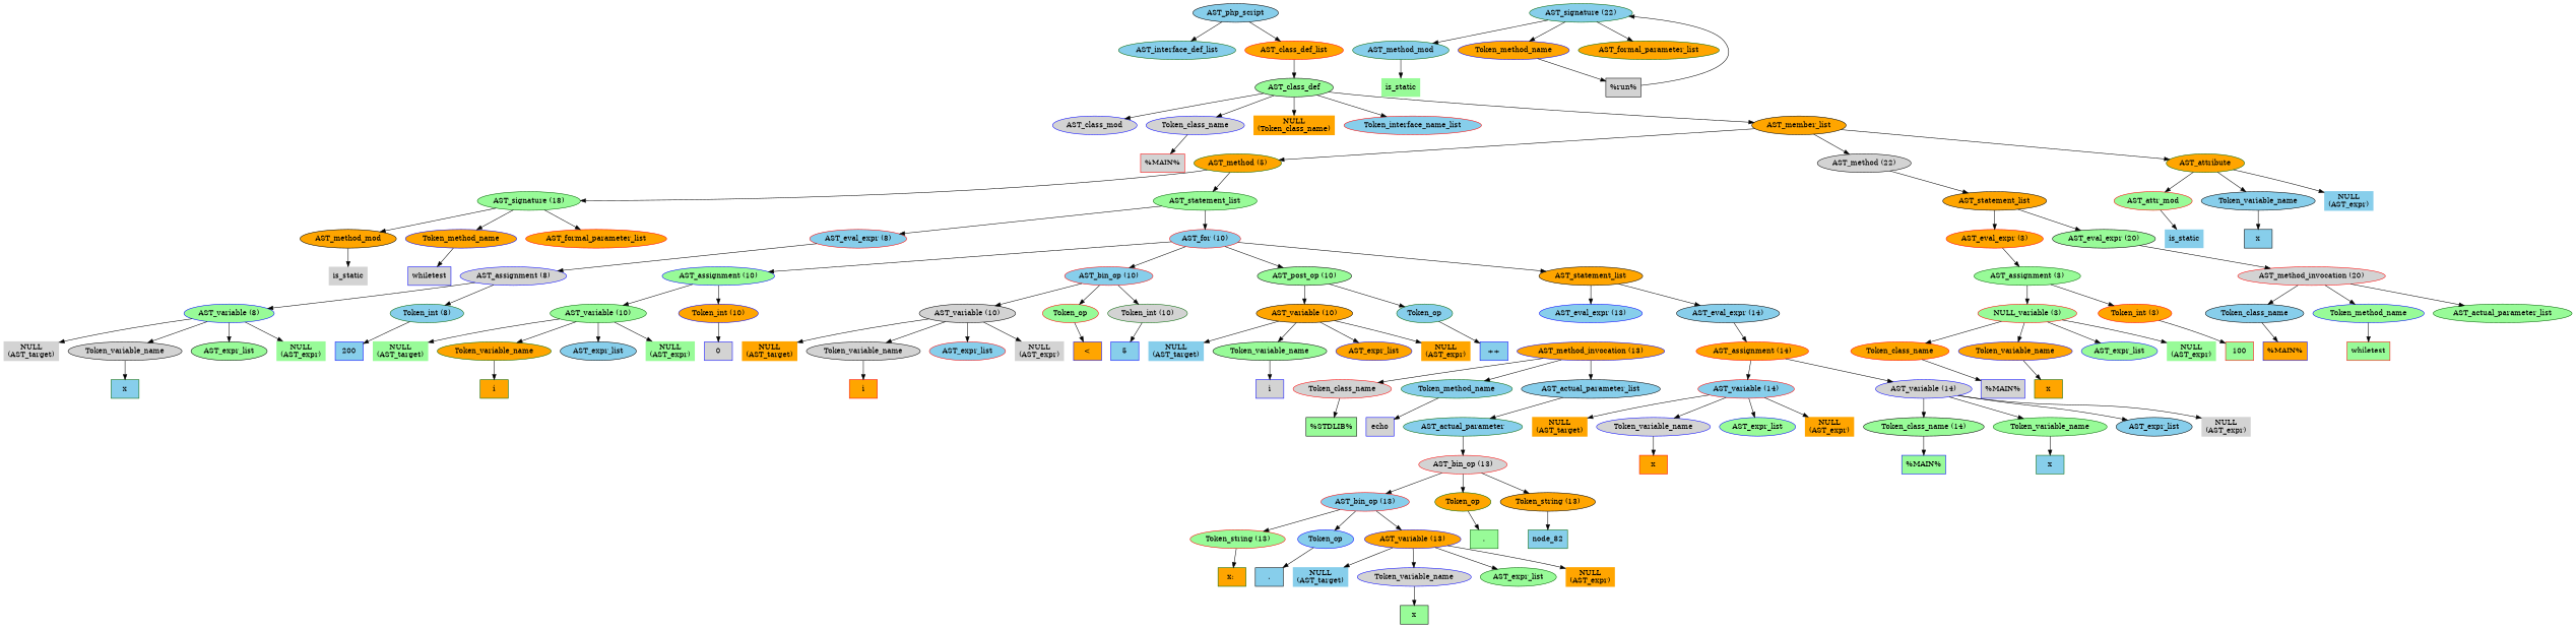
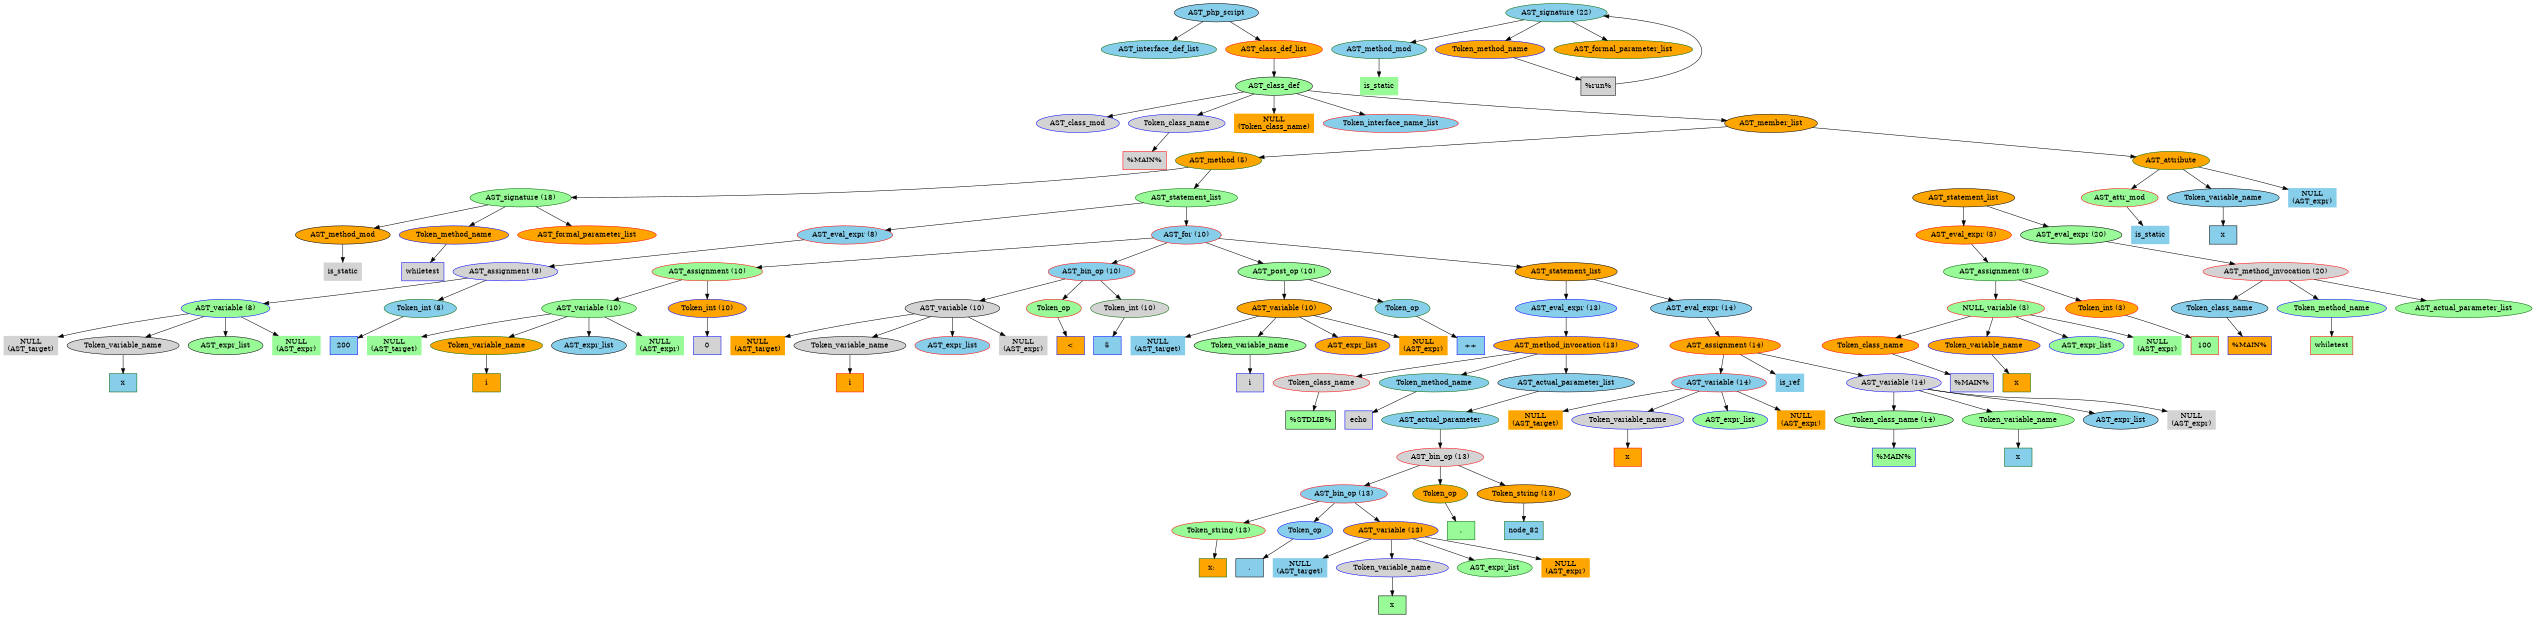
  digraph {
    node [color=blue fillcolor=orange style=filled]
    n1 [color=black fillcolor=skyblue label=AST_php_script]
    n2 [color=darkgreen fillcolor=skyblue label=AST_interface_def_list]
    n3 [color=red label=AST_class_def_list]
    n4 [color=black fillcolor=palegreen label=AST_class_def]
    n5 [fillcolor=lightgrey label=AST_class_mod]
    n6 [fillcolor=lightgrey label=Token_class_name]
    n7 [color=black label="NULL\n(Token_class_name)" shape=plaintext]
    n8 [color=red fillcolor=skyblue label=Token_interface_name_list]
    n9 [color=black label=AST_member_list]
    n10 [color=red fillcolor=lightgrey label="%MAIN%" shape=box]
    n11 [color=darkgreen label="AST_method (5)"]
-   n12 [color=black fillcolor=lightgrey label="AST_method (22)"]
    n13 [color=darkgreen label=AST_attribute]
    n14 [color=darkgreen fillcolor=palegreen label="AST_signature (18)"]
    n15 [color=darkgreen fillcolor=palegreen label=AST_statement_list]
    n16 [color=black label=AST_statement_list]
    n17 [color=red fillcolor=palegreen label=AST_attr_mod]
    n18 [color=black fillcolor=skyblue label=Token_variable_name]
    n19 [fillcolor=skyblue label="NULL\n(AST_expr)" shape=plaintext]
    n20 [color=black label=AST_method_mod]
    n21 [label=Token_method_name]
    n22 [color=red label=AST_formal_parameter_list]
    n23 [color=red fillcolor=skyblue label="AST_eval_expr (8)"]
    n24 [color=red fillcolor=skyblue label="AST_for (10)"]
    n25 [color=red fillcolor=lightgrey label=is_static shape=plaintext]
    n26 [fillcolor=lightgrey label=whiletest shape=box]
    n27 [fillcolor=lightgrey label="AST_assignment (8)"]
-   n28 [fillcolor=palegreen label="AST_assignment (10)"]
+   n28 [color=red fillcolor=palegreen label="AST_assignment (10)"]
    n29 [color=red fillcolor=skyblue label="AST_bin_op (10)"]
    n30 [color=black fillcolor=palegreen label="AST_post_op (10)"]
    n31 [color=black label=AST_statement_list]
    n32 [fillcolor=palegreen label="AST_variable (8)"]
    n33 [color=darkgreen fillcolor=skyblue label="Token_int (8)"]
    n34 [color=red fillcolor=lightgrey label="NULL\n(AST_target)" shape=plaintext]
    n35 [color=black fillcolor=lightgrey label=Token_variable_name]
    n36 [color=black fillcolor=palegreen label=AST_expr_list]
    n37 [color=red fillcolor=palegreen label="NULL\n(AST_expr)" shape=plaintext]
    n38 [fillcolor=skyblue label=200 shape=box]
    n39 [color=darkgreen fillcolor=skyblue label=x shape=box]
    n40 [color=darkgreen fillcolor=palegreen label="AST_variable (10)"]
    n41 [label="Token_int (10)"]
    n42 [color=black fillcolor=lightgrey label="AST_variable (10)"]
    n43 [color=red fillcolor=palegreen label=Token_op]
    n44 [color=darkgreen fillcolor=lightgrey label="Token_int (10)"]
    n45 [color=black label="AST_variable (10)"]
    n46 [color=darkgreen fillcolor=skyblue label=Token_op]
    n47 [fillcolor=skyblue label="AST_eval_expr (13)"]
    n48 [color=black fillcolor=skyblue label="AST_eval_expr (14)"]
    n49 [color=black fillcolor=palegreen label="NULL\n(AST_target)" shape=plaintext]
    n50 [color=darkgreen label=Token_variable_name]
    n51 [color=black fillcolor=skyblue label=AST_expr_list]
    n52 [color=red fillcolor=palegreen label="NULL\n(AST_expr)" shape=plaintext]
    n53 [fillcolor=lightgrey label=0 shape=box]
    n54 [color=darkgreen label=i shape=box]
    n55 [color=darkgreen label="NULL\n(AST_target)" shape=plaintext]
    n56 [color=black fillcolor=lightgrey label=Token_variable_name]
    n57 [color=red fillcolor=skyblue label=AST_expr_list]
    n58 [color=red fillcolor=lightgrey label="NULL\n(AST_expr)" shape=plaintext]
    n59 [label="<" shape=box]
    n60 [fillcolor=skyblue label=5 shape=box]
    n61 [color=red label=i shape=box]
    n62 [fillcolor=skyblue label="NULL\n(AST_target)" shape=plaintext]
    n63 [color=black fillcolor=palegreen label=Token_variable_name]
    n64 [label=AST_expr_list]
    n65 [color=red label="NULL\n(AST_expr)" shape=plaintext]
    n66 [fillcolor=skyblue label="++" shape=box]
    n67 [fillcolor=lightgrey label=i shape=box]
    n68 [label="AST_method_invocation (13)"]
    n69 [color=red label="AST_assignment (14)"]
    n70 [color=red fillcolor=lightgrey label=Token_class_name]
    n71 [color=darkgreen fillcolor=skyblue label=Token_method_name]
    n72 [color=black fillcolor=skyblue label=AST_actual_parameter_list]
    n73 [color=black fillcolor=palegreen label="%STDLIB%" shape=box]
    n74 [fillcolor=lightgrey label=echo shape=box]
    n75 [color=darkgreen fillcolor=skyblue label=AST_actual_parameter]
    n76 [color=red fillcolor=lightgrey label="AST_bin_op (13)"]
    n77 [color=red fillcolor=skyblue label="AST_bin_op (13)"]
    n78 [color=darkgreen label=Token_op]
    n79 [color=black label="Token_string (13)"]
    n80 [color=red fillcolor=palegreen label="Token_string (13)"]
    n81 [fillcolor=skyblue label=Token_op]
    n82 [label="AST_variable (13)"]
    n83 [color=darkgreen fillcolor=palegreen label="." shape=box]
    node_82 [color=darkgreen fillcolor=skyblue shape=box]
    n85 [color=darkgreen label="x: " shape=box]
    n86 [color=black fillcolor=skyblue label="." shape=box]
    n87 [color=black fillcolor=skyblue label="NULL\n(AST_target)" shape=plaintext]
    n88 [fillcolor=lightgrey label=Token_variable_name]
    n89 [color=darkgreen fillcolor=palegreen label=AST_expr_list]
    n90 [color=black label="NULL\n(AST_expr)" shape=plaintext]
    n91 [color=black fillcolor=palegreen label=x shape=box]
    n92 [color=red fillcolor=skyblue label="AST_variable (14)"]
+   n93 [fillcolor=skyblue label=is_ref shape=plaintext]
    n94 [fillcolor=lightgrey label="AST_variable (14)"]
    n95 [color=darkgreen label="NULL\n(AST_target)" shape=plaintext]
    n96 [fillcolor=lightgrey label=Token_variable_name]
    n97 [fillcolor=palegreen label=AST_expr_list]
    n98 [color=darkgreen label="NULL\n(AST_expr)" shape=plaintext]
    n99 [color=black fillcolor=palegreen label="Token_class_name (14)"]
    n100 [color=darkgreen fillcolor=palegreen label=Token_variable_name]
    n101 [color=black fillcolor=skyblue label=AST_expr_list]
    n102 [fillcolor=lightgrey label="NULL\n(AST_expr)" shape=plaintext]
    n103 [color=red label=x shape=box]
    n104 [fillcolor=palegreen label="%MAIN%" shape=box]
    n105 [color=darkgreen fillcolor=skyblue label=x shape=box]
    n106 [color=darkgreen fillcolor=skyblue label="AST_signature (22)"]
    n107 [color=darkgreen fillcolor=skyblue label=AST_method_mod]
    n108 [label=Token_method_name]
    n109 [color=darkgreen label=AST_formal_parameter_list]
    n110 [color=red label="AST_eval_expr (3)"]
    n111 [color=black fillcolor=palegreen label="AST_eval_expr (20)"]
    n112 [color=red fillcolor=palegreen label=is_static shape=plaintext]
    n113 [color=black fillcolor=lightgrey label="%run%" shape=box]
    n114 [color=darkgreen fillcolor=palegreen label="AST_assignment (3)"]
    n115 [color=red fillcolor=lightgrey label="AST_method_invocation (20)"]
    n116 [color=red fillcolor=palegreen label="NULL_variable (3)"]
    n117 [color=red label="Token_int (3)"]
    n118 [color=red label=Token_class_name]
    n119 [label=Token_variable_name]
    n120 [fillcolor=palegreen label=AST_expr_list]
    n121 [color=darkgreen fillcolor=palegreen label="NULL\n(AST_expr)" shape=plaintext]
    n122 [color=red fillcolor=palegreen label=100 shape=box]
    n123 [fillcolor=lightgrey label="%MAIN%" shape=box]
    n124 [color=darkgreen label=x shape=box]
    n125 [color=black fillcolor=skyblue label=Token_class_name]
    n126 [fillcolor=palegreen label=Token_method_name]
    n127 [color=darkgreen fillcolor=palegreen label=AST_actual_parameter_list]
    n128 [label="%MAIN%" shape=box]
    n129 [color=red fillcolor=palegreen label=whiletest shape=box]
    n130 [fillcolor=skyblue label=is_static shape=plaintext]
    n131 [color=black fillcolor=skyblue label=x shape=box]
    n1 -> n2
    n1 -> n3
    n3 -> n4
    n4 -> n5
    n4 -> n6
    n4 -> n7
    n4 -> n8
    n4 -> n9
    n6 -> n10
    n9 -> n11
-   n9 -> n12
    n9 -> n13
    n11 -> n14
    n11 -> n15
-   n12 -> n16
    n13 -> n17
    n13 -> n18
    n13 -> n19
    n14 -> n20
    n14 -> n21
    n14 -> n22
    n15 -> n23
    n15 -> n24
    n16 -> n110
    n16 -> n111
    n17 -> n130
    n18 -> n131
    n20 -> n25
    n21 -> n26
    n23 -> n27
    n24 -> n28
    n24 -> n29
    n24 -> n30
    n24 -> n31
    n27 -> n32
    n27 -> n33
    n28 -> n40
    n28 -> n41
    n29 -> n42
    n29 -> n43
    n29 -> n44
    n30 -> n45
    n30 -> n46
    n31 -> n47
    n31 -> n48
    n32 -> n34
    n32 -> n35
    n32 -> n36
    n32 -> n37
    n33 -> n38
    n35 -> n39
    n40 -> n49
    n40 -> n50
    n40 -> n51
    n40 -> n52
    n41 -> n53
    n42 -> n55
    n42 -> n56
    n42 -> n57
    n42 -> n58
    n43 -> n59
    n44 -> n60
    n45 -> n62
    n45 -> n63
    n45 -> n64
    n45 -> n65
    n46 -> n66
+   n47 -> n68
    n48 -> n69
    n50 -> n54
    n56 -> n61
    n63 -> n67
    n68 -> n70
    n68 -> n71
    n68 -> n72
    n69 -> n92
+   n69 -> n93
    n69 -> n94
    n70 -> n73
    n71 -> n74
    n72 -> n75
    n75 -> n76
    n76 -> n77
    n76 -> n78
    n76 -> n79
    n77 -> n80
    n77 -> n81
    n77 -> n82
    n78 -> n83
    n79 -> node_82
    n80 -> n85
    n81 -> n86
    n82 -> n87
    n82 -> n88
    n82 -> n89
    n82 -> n90
    n88 -> n91
    n92 -> n95
    n92 -> n96
    n92 -> n97
    n92 -> n98
    n94 -> n99
    n94 -> n100
    n94 -> n101
    n94 -> n102
    n96 -> n103
    n99 -> n104
    n100 -> n105
    n106 -> n107
    n106 -> n108
    n106 -> n109
    n107 -> n112
    n108 -> n113
    n110 -> n114
    n111 -> n115
    n113 -> n106
    n114 -> n116
    n114 -> n117
    n115 -> n125
    n115 -> n126
    n115 -> n127
    n116 -> n118
    n116 -> n119
    n116 -> n120
    n116 -> n121
    n117 -> n122
    n118 -> n123
    n119 -> n124
    n125 -> n128
    n126 -> n129
  }
